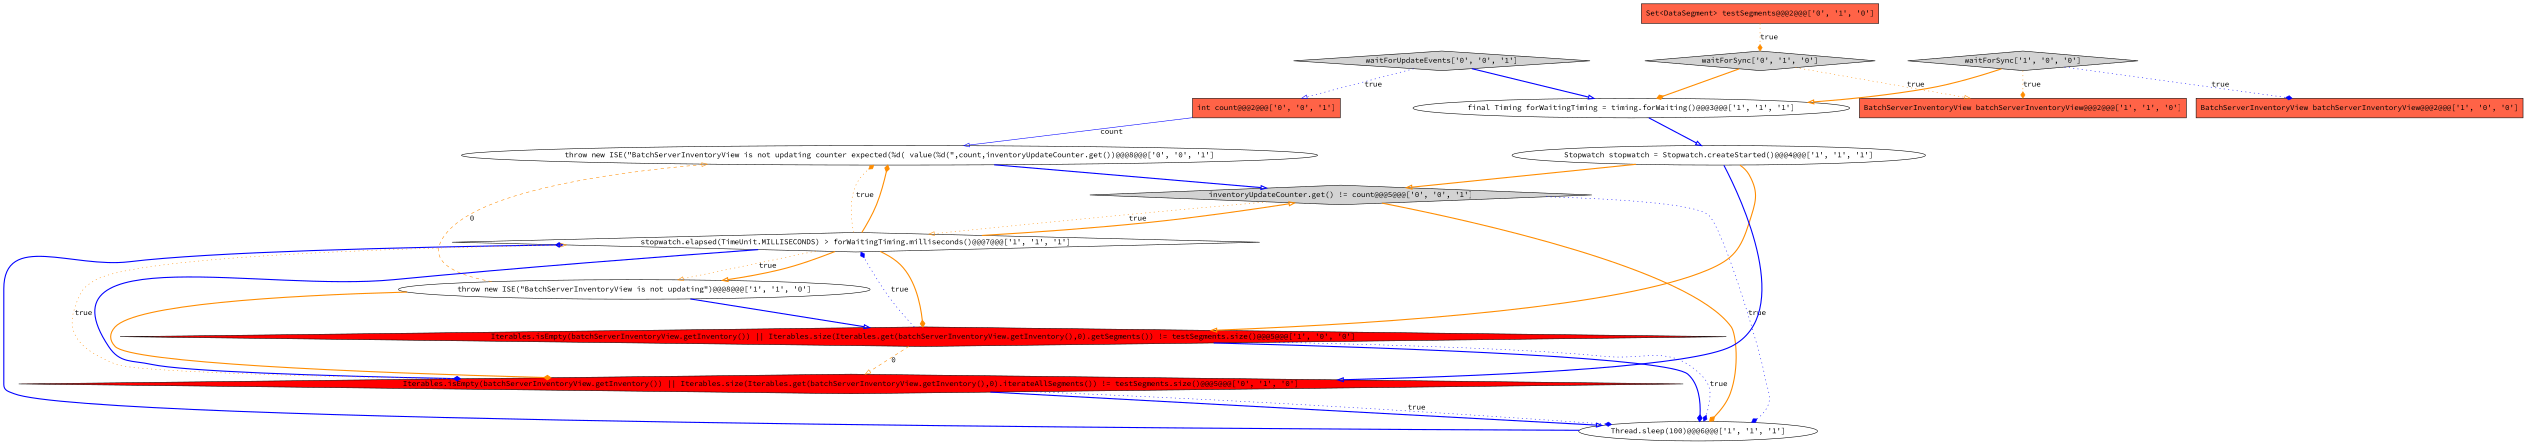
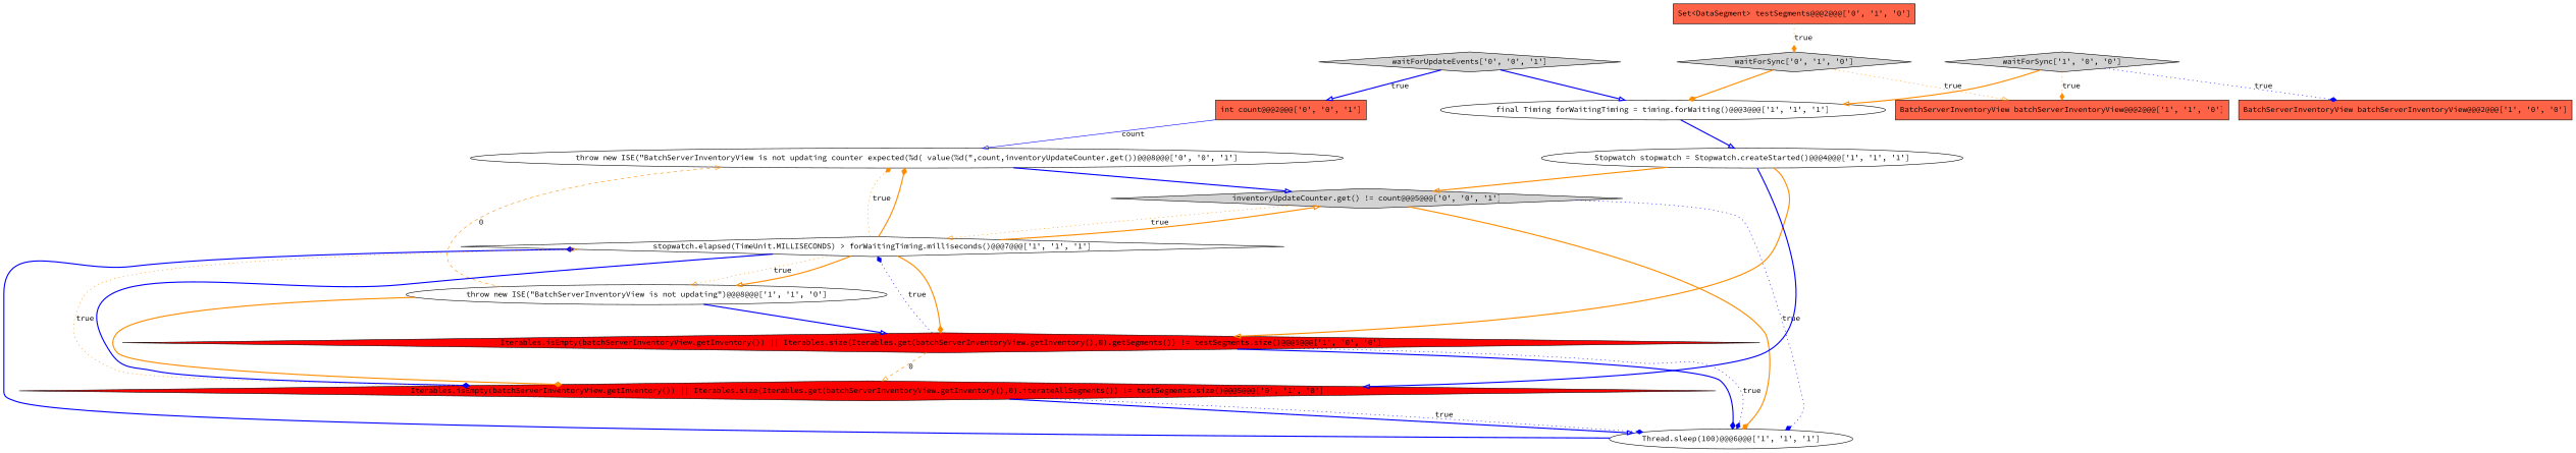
  digraph {
    fontname="Source Code Pro"
    node [fillcolor=white fontname="Source Code Pro" shape=diamond style=filled]
    edge [arrowhead=onormal color=darkorange fontname="Source Code Pro" style=bold]
    n1 [label="throw new ISE(\"BatchServerInventoryView is not updating counter expected(%d( value(%d(\",count,inventoryUpdateCounter.get())@@@8@@@['0', '0', '1']" shape=ellipse]
    n2 [fillcolor=lightgray label="inventoryUpdateCounter.get() != count@@@5@@@['0', '0', '1']"]
    n3 [label="stopwatch.elapsed(TimeUnit.MILLISECONDS) > forWaitingTiming.milliseconds()@@@7@@@['1', '1', '1']"]
    n4 [label="Thread.sleep(100)@@@6@@@['1', '1', '1']" shape=ellipse]
    n5 [fillcolor=tomato label="BatchServerInventoryView batchServerInventoryView@@@2@@@['1', '0', '0']" shape=box]
    n6 [label="throw new ISE(\"BatchServerInventoryView is not updating\")@@@8@@@['1', '1', '0']" shape=ellipse]
    n7 [fillcolor=red label="Iterables.isEmpty(batchServerInventoryView.getInventory()) || Iterables.size(Iterables.get(batchServerInventoryView.getInventory(),0).getSegments()) != testSegments.size()@@@5@@@['1', '0', '0']"]
    n8 [fillcolor=red label="Iterables.isEmpty(batchServerInventoryView.getInventory()) || Iterables.size(Iterables.get(batchServerInventoryView.getInventory(),0).iterateAllSegments()) != testSegments.size()@@@5@@@['0', '1', '0']"]
    n9 [fillcolor=tomato label="int count@@@2@@@['0', '0', '1']" shape=box]
    n10 [fillcolor=lightgray label="waitForUpdateEvents['0', '0', '1']"]
    n11 [label="final Timing forWaitingTiming = timing.forWaiting()@@@3@@@['1', '1', '1']" shape=ellipse]
    n12 [label="Stopwatch stopwatch = Stopwatch.createStarted()@@@4@@@['1', '1', '1']" shape=ellipse]
    n13 [fillcolor=tomato label="Set<DataSegment> testSegments@@@2@@@['0', '1', '0']" shape=box]
    n14 [fillcolor=lightgray label="waitForSync['0', '1', '0']"]
    n15 [fillcolor=tomato label="BatchServerInventoryView batchServerInventoryView@@@2@@@['1', '1', '0']" shape=box]
    n16 [fillcolor=lightgray label="waitForSync['1', '0', '0']"]
    n1 -> n2 [color=blue]
    n2 -> n3 [label=true style=dotted]
    n2 -> n4 [arrowhead=diamond color=blue label=true style=dotted]
    n2 -> n4 [arrowhead=diamond]
    n3 -> n1 [arrowhead=diamond]
    n3 -> n1 [arrowhead=diamond label=true style=dotted]
    n3 -> n2
    n3 -> n6 [label=true style=dotted]
    n3 -> n6
    n3 -> n7 [arrowhead=diamond]
    n3 -> n8 [arrowhead=diamond color=blue]
    n4 -> n3 [arrowhead=diamond color=blue]
    n6 -> n1 [label=0 style=dashed]
    n6 -> n7 [color=blue]
    n6 -> n8 [arrowhead=diamond]
    n7 -> n3 [arrowhead=diamond color=blue label=true style=dotted]
    n7 -> n4 [arrowhead=diamond color=blue]
    n7 -> n4 [arrowhead=diamond color=blue label=true style=dotted]
    n7 -> n8 [label=0 style=dashed]
    n8 -> n3 [label=true style=dotted]
    n8 -> n4 [color=blue]
    n8 -> n4 [arrowhead=diamond color=blue label=true style=dotted]
    n9 -> n1 [color=blue label=count style=solid]
-   n10 -> n9 [color=blue label=true style=dotted]
+   n10 -> n9 [color=blue label=true]
    n10 -> n11 [color=blue]
    n11 -> n12 [color=blue]
    n12 -> n2
    n12 -> n7
    n12 -> n8 [color=blue]
    n13 -> n14 [arrowhead=diamond label=true style=dotted]
    n14 -> n11 [arrowhead=diamond]
    n14 -> n15 [label=true style=dotted]
    n16 -> n5 [arrowhead=diamond color=blue label=true style=dotted]
    n16 -> n11
    n16 -> n15 [arrowhead=diamond label=true style=dotted]
  }
